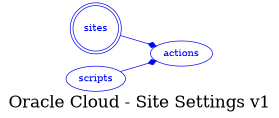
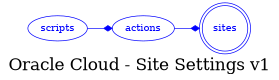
  digraph {
    fontsize=24
    label="Oracle Cloud - Site Settings v1"
    rankdir=LR
    splines=true
    node [color=blue fontcolor=blue shape=ellipse]
    edge [arrowhead=diamond arrowtail=none color=blue fontcolor=blue]
    sites [shape=doublecircle]
    actions
    scripts
-   sites -> actions
+   actions -> sites
    scripts -> actions
  }
